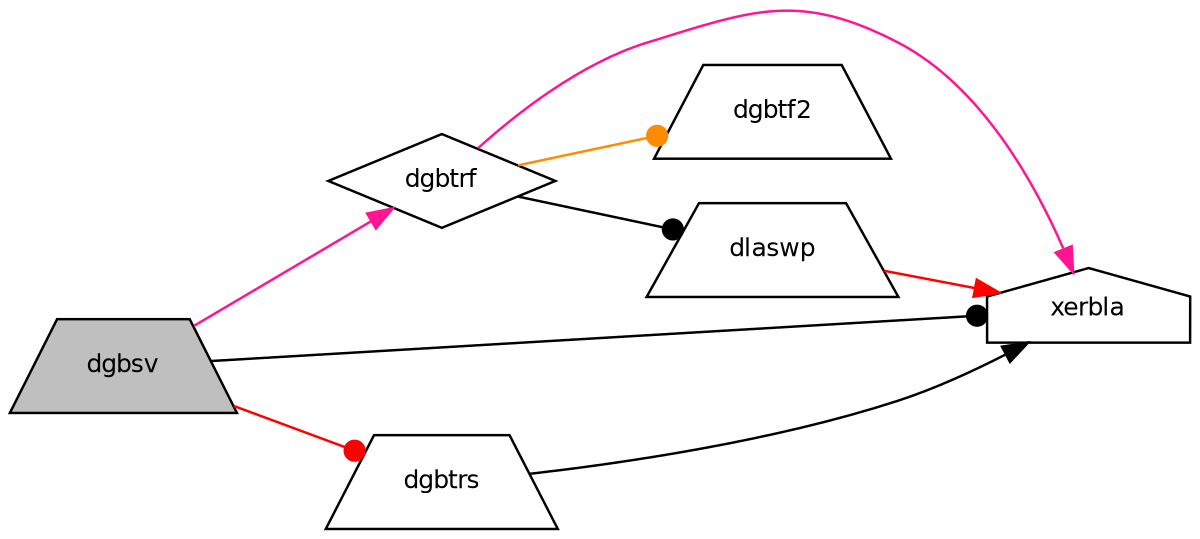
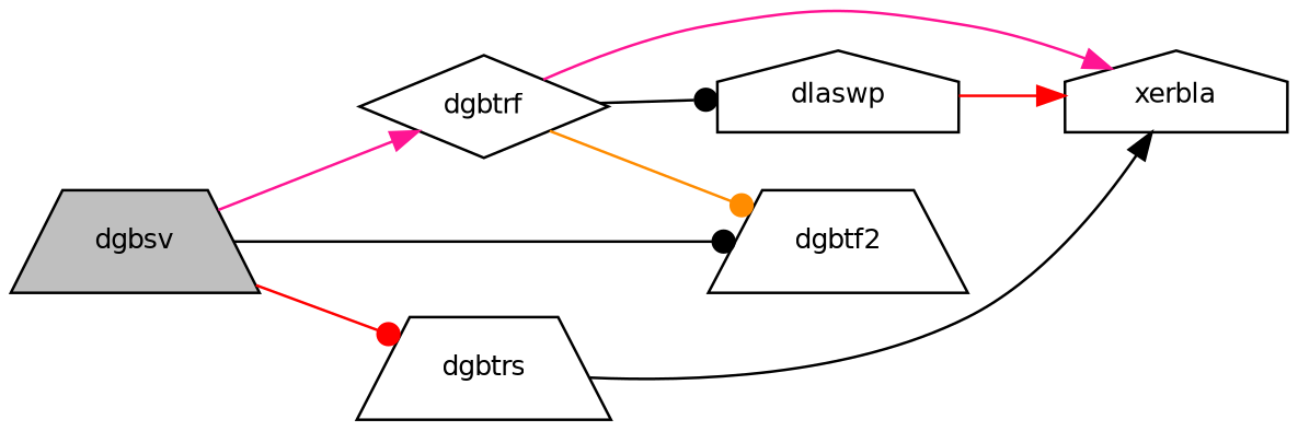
  digraph {
    rankdir=LR
    node [color=black fillcolor=white fontname=Helvetica fontsize=10 shape=trapezium style=filled]
    edge [arrowhead=normal color=black fontname=Helvetica fontsize=10 labelfontname=Helvetica labelfontsize=10 style=solid]
    n1 [fillcolor=grey75 fontcolor=black height=0.2 label=dgbsv width=0.4]
    n2 [height=0.2 label=dgbtrf shape=diamond width=0.4]
    n3 [height=0.2 label=xerbla shape=house width=0.4]
    n4 [height=0.2 label=dgbtrs width=0.4]
    n5 [height=0.2 label=dgbtf2 width=0.4]
-   n6 [height=0.2 label=dlaswp width=0.4]
+   n6 [height=0.2 label=dlaswp shape=house width=0.4]
    n1 -> n2 [color=deeppink]
-   n1 -> n3 [arrowhead=dot]
+   n1 -> n5 [arrowhead=dot]
    n1 -> n4 [arrowhead=dot color=red]
    n2 -> n3 [color=deeppink]
    n2 -> n5 [arrowhead=dot color=darkorange]
    n2 -> n6 [arrowhead=dot]
    n4 -> n3
    n6 -> n3 [color=red]
  }
